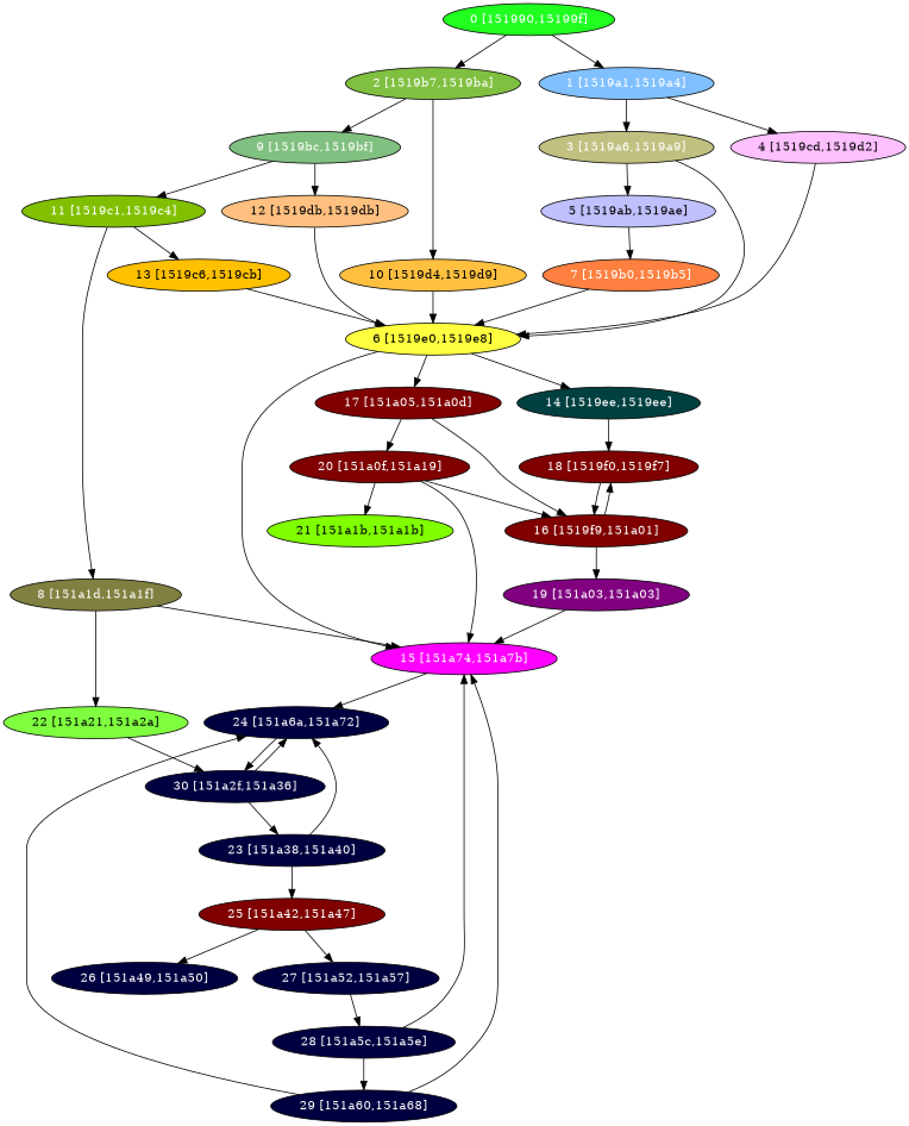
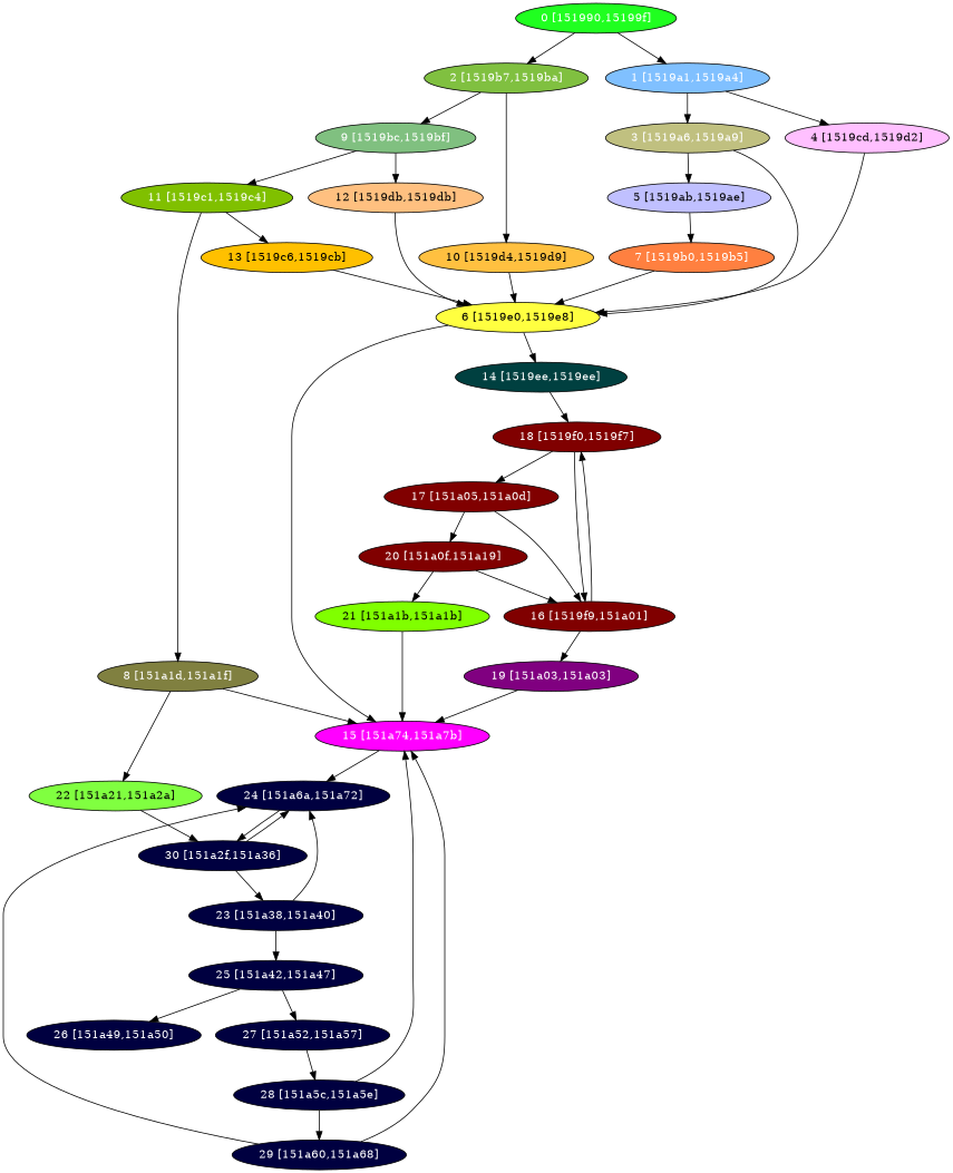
  digraph {
    node [fillcolor="#000040" fontcolor="#ffffff" shape=oval style=filled]
    n1 [fillcolor="#20FF20" label="0 [151990,15199f]"]
    n2 [fillcolor="#80C0FF" label="1 [1519a1,1519a4]"]
    n3 [fillcolor="#80C040" label="2 [1519b7,1519ba]"]
    n4 [fillcolor="#C0C080" label="3 [1519a6,1519a9]"]
    n5 [fillcolor="#FFC0FF" fontcolor="#000000" label="4 [1519cd,1519d2]"]
    n6 [fillcolor="#80C080" label="9 [1519bc,1519bf]"]
    n7 [fillcolor="#FFC040" fontcolor="#000000" label="10 [1519d4,1519d9]"]
    n8 [fillcolor="#C0C0FF" fontcolor="#000000" label="5 [1519ab,1519ae]"]
    n9 [fillcolor="#FFFF40" fontcolor="#000000" label="6 [1519e0,1519e8]"]
    n10 [fillcolor="#80C000" label="11 [1519c1,1519c4]"]
    n11 [fillcolor="#FFC080" fontcolor="#000000" label="12 [1519db,1519db]"]
    n12 [fillcolor="#FF8040" label="7 [1519b0,1519b5]"]
    n13 [fillcolor="#004040" label="14 [1519ee,1519ee]"]
    n14 [fillcolor="#FF00FF" label="15 [151a74,151a7b]"]
    n15 [fillcolor="#808040" label="8 [151a1d,151a1f]"]
    n16 [fillcolor="#80FF40" fontcolor="#000000" label="22 [151a21,151a2a]"]
    n17 [fillcolor="#800000" label="18 [1519f0,1519f7]"]
    n18 [label="24 [151a6a,151a72]"]
    n19 [label="30 [151a2f,151a36]"]
    n20 [fillcolor="#FFC000" fontcolor="#000000" label="13 [1519c6,1519cb]"]
    n21 [fillcolor="#800000" label="16 [1519f9,151a01]"]
    n22 [fillcolor="#800000" label="17 [151a05,151a0d]"]
    n23 [fillcolor="#800080" label="19 [151a03,151a03]"]
    n24 [fillcolor="#800000" label="20 [151a0f,151a19]"]
    n25 [fillcolor="#80FF00" fontcolor="#000000" label="21 [151a1b,151a1b]"]
    n26 [label="23 [151a38,151a40]"]
-   n27 [fillcolor="#800000" label="25 [151a42,151a47]"]
+   n27 [label="25 [151a42,151a47]"]
    n28 [label="26 [151a49,151a50]"]
    n29 [label="27 [151a52,151a57]"]
    n30 [label="28 [151a5c,151a5e]"]
    n31 [label="29 [151a60,151a68]"]
    n1 -> n2
    n1 -> n3
    n2 -> n4
    n2 -> n5
    n3 -> n6
    n3 -> n7
    n4 -> n8
    n4 -> n9
    n5 -> n9
    n6 -> n10
    n6 -> n11
    n7 -> n9
    n8 -> n12
    n9 -> n13
    n9 -> n14
    n10 -> n15
    n10 -> n20
    n11 -> n9
    n12 -> n9
    n13 -> n17
    n14 -> n18
    n15 -> n14
    n15 -> n16
    n16 -> n19
    n17 -> n21
-   n9 -> n22
+   n17 -> n22
    n18 -> n19
    n19 -> n18
    n19 -> n26
    n20 -> n9
    n21 -> n17
    n21 -> n23
    n22 -> n21
    n22 -> n24
    n23 -> n14
    n24 -> n21
    n24 -> n25
-   n24 -> n14
+   n25 -> n14
    n26 -> n18
    n26 -> n27
    n27 -> n28
    n27 -> n29
    n29 -> n30
    n30 -> n14
    n30 -> n31
    n31 -> n14
    n31 -> n18
  }
